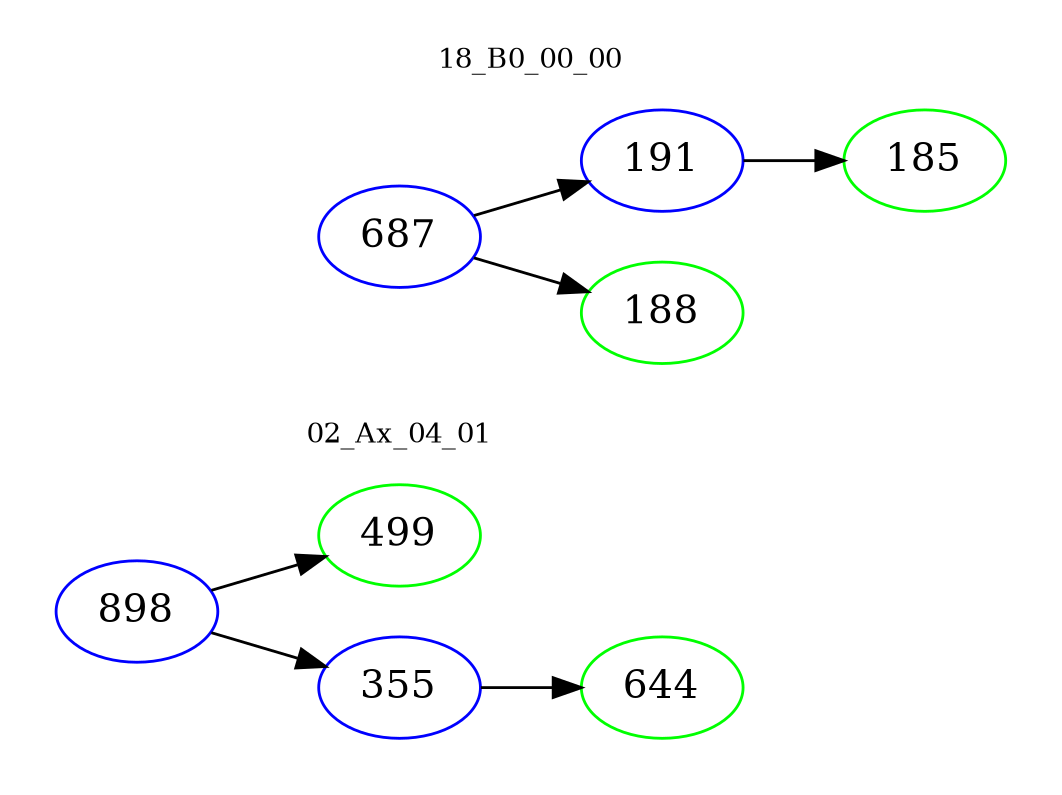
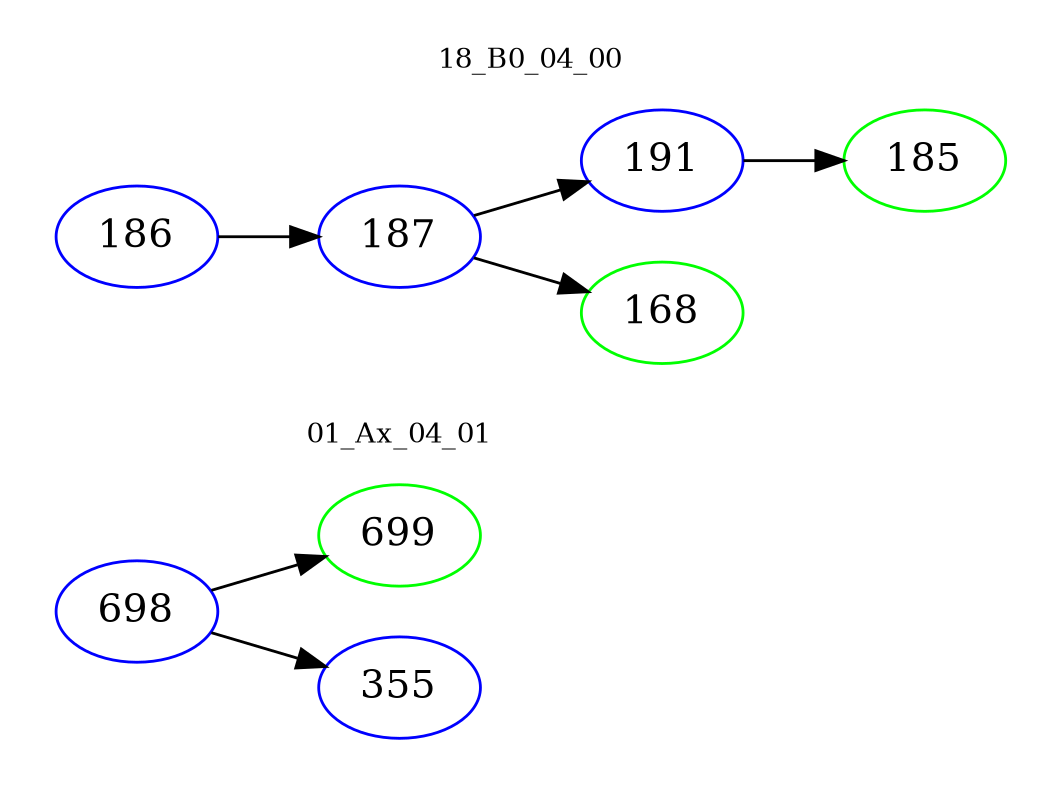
  digraph {
    rankdir=LR
    node [color=blue]
    edge [color=black]
-   n1 [label=898]
+   n1 [label=698]
    n2 [label=355]
-   n3 [color=green label=499]
-   n4 [color=green label=644]
-   n6 [color=green label=188]
+   n3 [color=green label=699]
+   n5 [label=186]
+   n6 [color=green label=168]
    n7 [label=191]
-   n8 [label=687]
+   n8 [label=187]
    n9 [color=green label=185]
    subgraph cluster_1 {
      color=white
      fontsize=10
-     label="02_Ax_04_01"
+     label="01_Ax_04_01"
      n1
      n2
      n3
-     n4
    }
    subgraph cluster_2 {
      color=white
      fontsize=10
-     label="18_B0_00_00"
+     label="18_B0_04_00"
+     n5
      n6
      n7
      n8
      n9
    }
    n1 -> n2
    n1 -> n3
-   n2 -> n4
+   n5 -> n8
    n7 -> n9
    n8 -> n6
    n8 -> n7
  }
